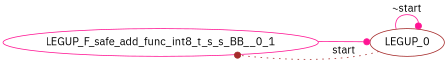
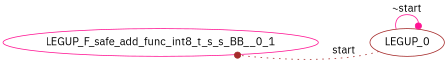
  digraph {
    rankdir=LR
    fontname="IBM Plex Sans"
    node [fontname="IBM Plex Sans"]
    edge [color=deeppink style=solid arrowhead=dot fontname="IBM Plex Sans"]
    n1 [label=LEGUP_F_safe_add_func_int8_t_s_s_BB__0_1 color=deeppink]
    n2 [label=LEGUP_0 color=brown]
-   n1 -> n2
    n2 -> n1 [label=start color=brown style=dotted]
    n2 -> n2 [label="~start"]
  }
